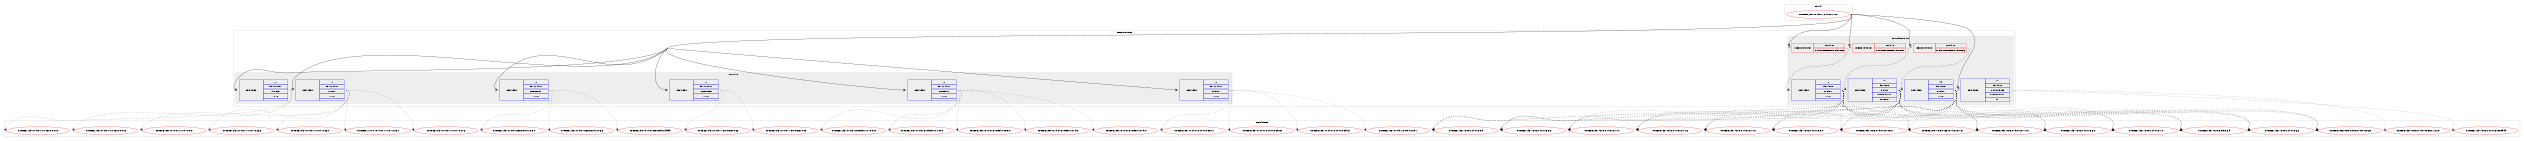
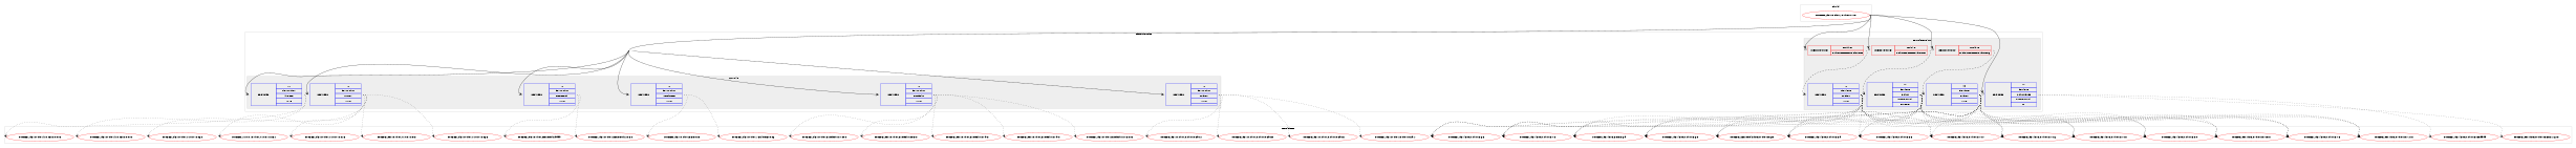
  digraph {
    compound=true
    concentrate=true
    fontname=Helvetica
    fontsize=10
    newrank=true
    rankdir=TB
    ranksep=1.5
    node [color=red fontname=Helvetica fontsize=10]
    edge [arrowhead=vee headport=w style=dotted tailport=e weight=100]
    n1 [label="portage://dev-python/vpython-7.4.2" width=4]
    n2 [color=blue label=<<TABLE BORDER="0" CELLBORDER="1" CELLSPACING="0" CELLPADDING="4" WIDTH="220"><TR><TD ROWSPAN="6" CELLPADDING="30">pack_dep</TD></TR><TR><TD WIDTH="110">no</TD></TR><TR><TD>dev-python</TD></TR><TR><TD>autobahn</TD></TR><TR><TD>none</TD></TR><TR><TD></TD></TR></TABLE>> shape=none]
    n3 [color=blue label=<<TABLE BORDER="0" CELLBORDER="1" CELLSPACING="0" CELLPADDING="4" WIDTH="220"><TR><TD ROWSPAN="6" CELLPADDING="30">pack_dep</TD></TR><TR><TD WIDTH="110">no</TD></TR><TR><TD>dev-python</TD></TR><TR><TD>cython</TD></TR><TR><TD>none</TD></TR><TR><TD></TD></TR></TABLE>> shape=none]
    n4 [color=blue label=<<TABLE BORDER="0" CELLBORDER="1" CELLSPACING="0" CELLPADDING="4" WIDTH="220"><TR><TD ROWSPAN="6" CELLPADDING="30">pack_dep</TD></TR><TR><TD WIDTH="110">no</TD></TR><TR><TD>dev-python</TD></TR><TR><TD>jupyter</TD></TR><TR><TD>none</TD></TR><TR><TD></TD></TR></TABLE>> shape=none]
    n5 [color=blue label=<<TABLE BORDER="0" CELLBORDER="1" CELLSPACING="0" CELLPADDING="4" WIDTH="220"><TR><TD ROWSPAN="6" CELLPADDING="30">pack_dep</TD></TR><TR><TD WIDTH="110">no</TD></TR><TR><TD>dev-python</TD></TR><TR><TD>numpy</TD></TR><TR><TD>none</TD></TR><TR><TD></TD></TR></TABLE>> shape=none]
    n6 [color=blue label=<<TABLE BORDER="0" CELLBORDER="1" CELLSPACING="0" CELLPADDING="4" WIDTH="220"><TR><TD ROWSPAN="6" CELLPADDING="30">pack_dep</TD></TR><TR><TD WIDTH="110">no</TD></TR><TR><TD>dev-python</TD></TR><TR><TD>setuptools</TD></TR><TR><TD>none</TD></TR><TR><TD></TD></TR></TABLE>> shape=none]
    n7 [color=blue label=<<TABLE BORDER="0" CELLBORDER="1" CELLSPACING="0" CELLPADDING="4" WIDTH="220"><TR><TD ROWSPAN="6" CELLPADDING="30">pack_dep</TD></TR><TR><TD WIDTH="110">no</TD></TR><TR><TD>dev-python</TD></TR><TR><TD>versioneer</TD></TR><TR><TD>none</TD></TR><TR><TD></TD></TR></TABLE>> shape=none]
    n8 [color=blue label=<<TABLE BORDER="0" CELLBORDER="1" CELLSPACING="0" CELLPADDING="4" WIDTH="220"><TR><TD ROWSPAN="6" CELLPADDING="30">pack_dep</TD></TR><TR><TD WIDTH="110">no</TD></TR><TR><TD>dev-lang</TD></TR><TR><TD>python</TD></TR><TR><TD>greaterequal</TD></TR><TR><TD>2.7.5-r2</TD></TR></TABLE>> shape=none]
    n9 [label=<<TABLE BORDER="0" CELLBORDER="1" CELLSPACING="0" CELLPADDING="4"><TR><TD ROWSPAN="3" CELLPADDING="10">use_conditional</TD></TR><TR><TD>positive</TD></TR><TR><TD>python_targets_python2_7</TD></TR></TABLE>> shape=none]
    n10 [color=blue label=<<TABLE BORDER="0" CELLBORDER="1" CELLSPACING="0" CELLPADDING="4" WIDTH="220"><TR><TD ROWSPAN="6" CELLPADDING="30">pack_dep</TD></TR><TR><TD WIDTH="110">no</TD></TR><TR><TD>dev-lang</TD></TR><TR><TD>python</TD></TR><TR><TD>none</TD></TR><TR><TD></TD></TR></TABLE>> shape=none]
    n11 [label=<<TABLE BORDER="0" CELLBORDER="1" CELLSPACING="0" CELLPADDING="4"><TR><TD ROWSPAN="3" CELLPADDING="10">use_conditional</TD></TR><TR><TD>positive</TD></TR><TR><TD>python_targets_python3_5</TD></TR></TABLE>> shape=none]
    n12 [color=blue label=<<TABLE BORDER="0" CELLBORDER="1" CELLSPACING="0" CELLPADDING="4" WIDTH="220"><TR><TD ROWSPAN="6" CELLPADDING="30">pack_dep</TD></TR><TR><TD WIDTH="110">no</TD></TR><TR><TD>dev-lang</TD></TR><TR><TD>python</TD></TR><TR><TD>none</TD></TR><TR><TD></TD></TR></TABLE>> shape=none]
    n13 [label=<<TABLE BORDER="0" CELLBORDER="1" CELLSPACING="0" CELLPADDING="4"><TR><TD ROWSPAN="3" CELLPADDING="10">use_conditional</TD></TR><TR><TD>positive</TD></TR><TR><TD>python_targets_python3_6</TD></TR></TABLE>> shape=none]
    n14 [color=blue label=<<TABLE BORDER="0" CELLBORDER="1" CELLSPACING="0" CELLPADDING="4" WIDTH="220"><TR><TD ROWSPAN="6" CELLPADDING="30">pack_dep</TD></TR><TR><TD WIDTH="110">no</TD></TR><TR><TD>dev-lang</TD></TR><TR><TD>python-exec</TD></TR><TR><TD>greaterequal</TD></TR><TR><TD>2</TD></TR></TABLE>> shape=none]
    n15 [label="portage://dev-python/autobahn-17.10.1" width=4]
    n16 [label="portage://dev-python/autobahn-17.5.1-r2" width=4]
    n17 [label="portage://dev-python/autobahn-17.9.1" width=4]
    n18 [label="portage://dev-python/autobahn-17.9.2" width=4]
    n19 [label="portage://dev-python/autobahn-18.3.1" width=4]
    n20 [label="portage://dev-python/cython-0.29.12" width=4]
    n21 [label="portage://dev-python/cython-0.29.13" width=4]
    n22 [label="portage://dev-python/cython-0.29.14" width=4]
    n23 [label="portage://dev-python/cython-0.29.4" width=4]
    n24 [label="portage://dev-python/jupyter-1.0.0-r1" width=4]
    n25 [label="portage://dev-python/jupyter-1.0.0-r2" width=4]
    n26 [label="portage://dev-python/numpy-1.14.5" width=4]
    n27 [label="portage://numpy-python/numpy-1.15.4" width=4]
    n28 [label="portage://dev-python/numpy-1.16.1" width=4]
    n29 [label="portage://dev-python/numpy-1.16.5" width=4]
    n30 [label="portage://dev-python/numpy-1.8.2" width=4]
-   n31 [label="portage://dev-python/setuptools-40.6.3" width=4]
    n32 [label="portage://dev-python/setuptools-41.5.1" width=4]
    n33 [label="portage://dev-python/setuptools-9999" width=4]
    n34 [label="portage://dev-python/versioneer-0.16" width=4]
-   n35 [label="portage://dev-python/versioneer-0.18" width=4]
+   n35 [label="portage://dev-python/exec-0.18" width=4]
    n36 [label="portage://dev-lang/python-2.7.11" width=4]
    n37 [label="portage://dev-lang/python-2.7.16" width=4]
    n38 [label="portage://dev-lang/python-2.7.17" width=4]
    n39 [label="portage://dev-lang/python-3.5.5" width=4]
    n40 [label="portage://dev-lang/python-3.5.9" width=4]
    n41 [label="portage://setuptools-lang/python-3.6.5" width=4]
    n42 [label="portage://dev-lang/python-3.6.8" width=4]
    n43 [label="portage://dev-lang/exec-3.6.9" width=4]
    n44 [label="portage://dev-lang/python-3.7.2" width=4]
    n45 [label="portage://dev-lang/python-3.6.3" width=4]
    n46 [label="portage://dev-lang/python-3.7.4-r1" width=4]
-   n47 [label="portage://dev-versioneer/python-3.7.5" width=4]
+   n47 [label="portage://dev-lang/python-3.7.5" width=4]
    n48 [label="portage://dev-lang/python-3.7.5-r1" width=4]
    n49 [label="portage://dev-lang/python-3.8.0" width=4]
    n50 [label="portage://dev-lang/python-exec-2.4.6-r1" width=4]
    n51 [label="portage://dev-lang/python-exec-9999" width=4]
    subgraph cluster_1 {
      color=gray
      label=<<i>ebuild</i>>
      rank=same
      n1
    }
    subgraph cluster_2 {
      color=gray
      label=<<i>dependencies</i>>
      subgraph cluster_3 {
        color=gray
        fillcolor="#eeeeee"
        label=<<i>compile</i>>
        style=filled
        subgraph sub_4 {
          color=gray
          fillcolor="#eeeeee"
          label=<<i>compile</i>>
          style=filled
          n2
        }
        subgraph sub_5 {
          color=gray
          fillcolor="#eeeeee"
          label=<<i>compile</i>>
          style=filled
          n3
        }
        subgraph sub_6 {
          color=gray
          fillcolor="#eeeeee"
          label=<<i>compile</i>>
          style=filled
          n4
        }
        subgraph sub_7 {
          color=gray
          fillcolor="#eeeeee"
          label=<<i>compile</i>>
          style=filled
          n5
        }
        subgraph sub_8 {
          color=gray
          fillcolor="#eeeeee"
          label=<<i>compile</i>>
          style=filled
          n6
        }
        subgraph sub_9 {
          color=gray
          fillcolor="#eeeeee"
          label=<<i>compile</i>>
          style=filled
          n7
        }
      }
      subgraph cluster_10 {
        color=gray
        fillcolor="#eeeeee"
        label=<<i>compile and run</i>>
        style=filled
        subgraph sub_11 {
          color=gray
          fillcolor="#eeeeee"
          label=<<i>compile and run</i>>
          style=filled
          n9
          subgraph sub_12 {
            color=gray
            fillcolor="#eeeeee"
            label=<<i>compile and run</i>>
            style=filled
            n8
          }
        }
        subgraph sub_13 {
          color=gray
          fillcolor="#eeeeee"
          label=<<i>compile and run</i>>
          style=filled
          n11
          subgraph sub_14 {
            color=gray
            fillcolor="#eeeeee"
            label=<<i>compile and run</i>>
            style=filled
            n10
          }
        }
        subgraph sub_15 {
          color=gray
          fillcolor="#eeeeee"
          label=<<i>compile and run</i>>
          style=filled
          n13
          subgraph sub_16 {
            color=gray
            fillcolor="#eeeeee"
            label=<<i>compile and run</i>>
            style=filled
            n12
          }
        }
        subgraph sub_17 {
          color=gray
          fillcolor="#eeeeee"
          label=<<i>compile and run</i>>
          style=filled
          n14
        }
      }
      subgraph cluster_18 {
        color=gray
        fillcolor="#eeeeee"
        label=<<i>run</i>>
        style=filled
      }
    }
    subgraph cluster_19 {
      color=gray
      label=<<i>candidates</i>>
      rank=same
      subgraph sub_20 {
        color=black
        label=<<i>candidates</i>>
        nodesep=1
        rank=same
        n15
        n16
        n17
        n18
        n19
      }
      subgraph sub_21 {
        color=black
        label=<<i>candidates</i>>
        nodesep=1
        rank=same
        n20
        n21
        n22
        n23
      }
      subgraph sub_22 {
        color=black
        label=<<i>candidates</i>>
        nodesep=1
        rank=same
        n24
        n25
      }
      subgraph sub_23 {
        color=black
        label=<<i>candidates</i>>
        nodesep=1
        rank=same
        n26
        n27
        n28
        n29
        n30
      }
      subgraph sub_24 {
        color=black
        label=<<i>candidates</i>>
        nodesep=1
        rank=same
-       n31
        n32
        n33
      }
      subgraph sub_25 {
        color=black
        label=<<i>candidates</i>>
        nodesep=1
        rank=same
        n34
        n35
      }
      subgraph sub_26 {
        color=black
        label=<<i>candidates</i>>
        nodesep=1
        rank=same
        n36
        n37
        n38
        n39
        n40
        n41
        n42
        n43
        n44
        n45
        n46
        n47
        n48
        n49
      }
      subgraph sub_27 {
        color=black
        label=<<i>candidates</i>>
        nodesep=1
        rank=same
        n36
        n37
        n38
        n39
        n40
        n41
        n42
        n43
        n44
        n45
        n46
        n47
        n48
        n49
      }
      subgraph sub_28 {
        color=black
        label=<<i>candidates</i>>
        nodesep=1
        rank=same
        n36
        n37
        n38
        n39
        n40
        n41
        n42
        n43
        n44
        n45
        n46
        n47
        n48
        n49
      }
      subgraph sub_29 {
        color=black
        label=<<i>candidates</i>>
        nodesep=1
        rank=same
        n50
        n51
      }
    }
    n1 -> n2 [style=solid weight=20]
    n1 -> n3 [style=solid weight=20]
    n1 -> n4 [style=solid weight=20]
    n1 -> n5 [style=solid weight=20]
    n1 -> n6 [style=solid weight=20]
    n1 -> n7 [style=solid weight=20]
    n1 -> n9 [arrowhead=odotvee style=solid weight=20]
    n1 -> n11 [arrowhead=odotvee style=solid weight=20]
    n1 -> n13 [arrowhead=odotvee style=solid weight=20]
    n1 -> n14 [arrowhead=odotvee style=solid weight=20]
    n2 -> n15
    n2 -> n16
    n2 -> n17
    n2 -> n18
    n2 -> n19
    n3 -> n20
    n3 -> n21
    n3 -> n22
    n3 -> n23
    n4 -> n24
    n4 -> n25
    n5 -> n26
    n5 -> n27
    n5 -> n28
    n5 -> n29
    n5 -> n30
-   n6 -> n31
    n6 -> n32
    n6 -> n33
    n7 -> n34
    n7 -> n35
    n8 -> n36
    n8 -> n37
    n8 -> n38
    n8 -> n39
    n8 -> n40
    n8 -> n41
    n8 -> n42
    n8 -> n43
    n8 -> n44
    n8 -> n45
    n8 -> n46
    n8 -> n47
    n8 -> n48
    n8 -> n49
    n9 -> n8 [style=dashed weight=20]
    n10 -> n36
    n10 -> n37
    n10 -> n38
    n10 -> n39
    n10 -> n40
    n10 -> n41
    n10 -> n42
    n10 -> n43
    n10 -> n44
    n10 -> n45
    n10 -> n46
    n10 -> n47
    n10 -> n48
    n10 -> n49
    n11 -> n10 [style=dashed weight=20]
    n12 -> n36
    n12 -> n37
    n12 -> n38
    n12 -> n39
    n12 -> n40
    n12 -> n41
    n12 -> n42
    n12 -> n43
    n12 -> n44
    n12 -> n45
    n12 -> n46
    n12 -> n47
    n12 -> n48
    n12 -> n49
    n13 -> n12 [style=dashed weight=20]
    n14 -> n50
    n14 -> n51
  }
